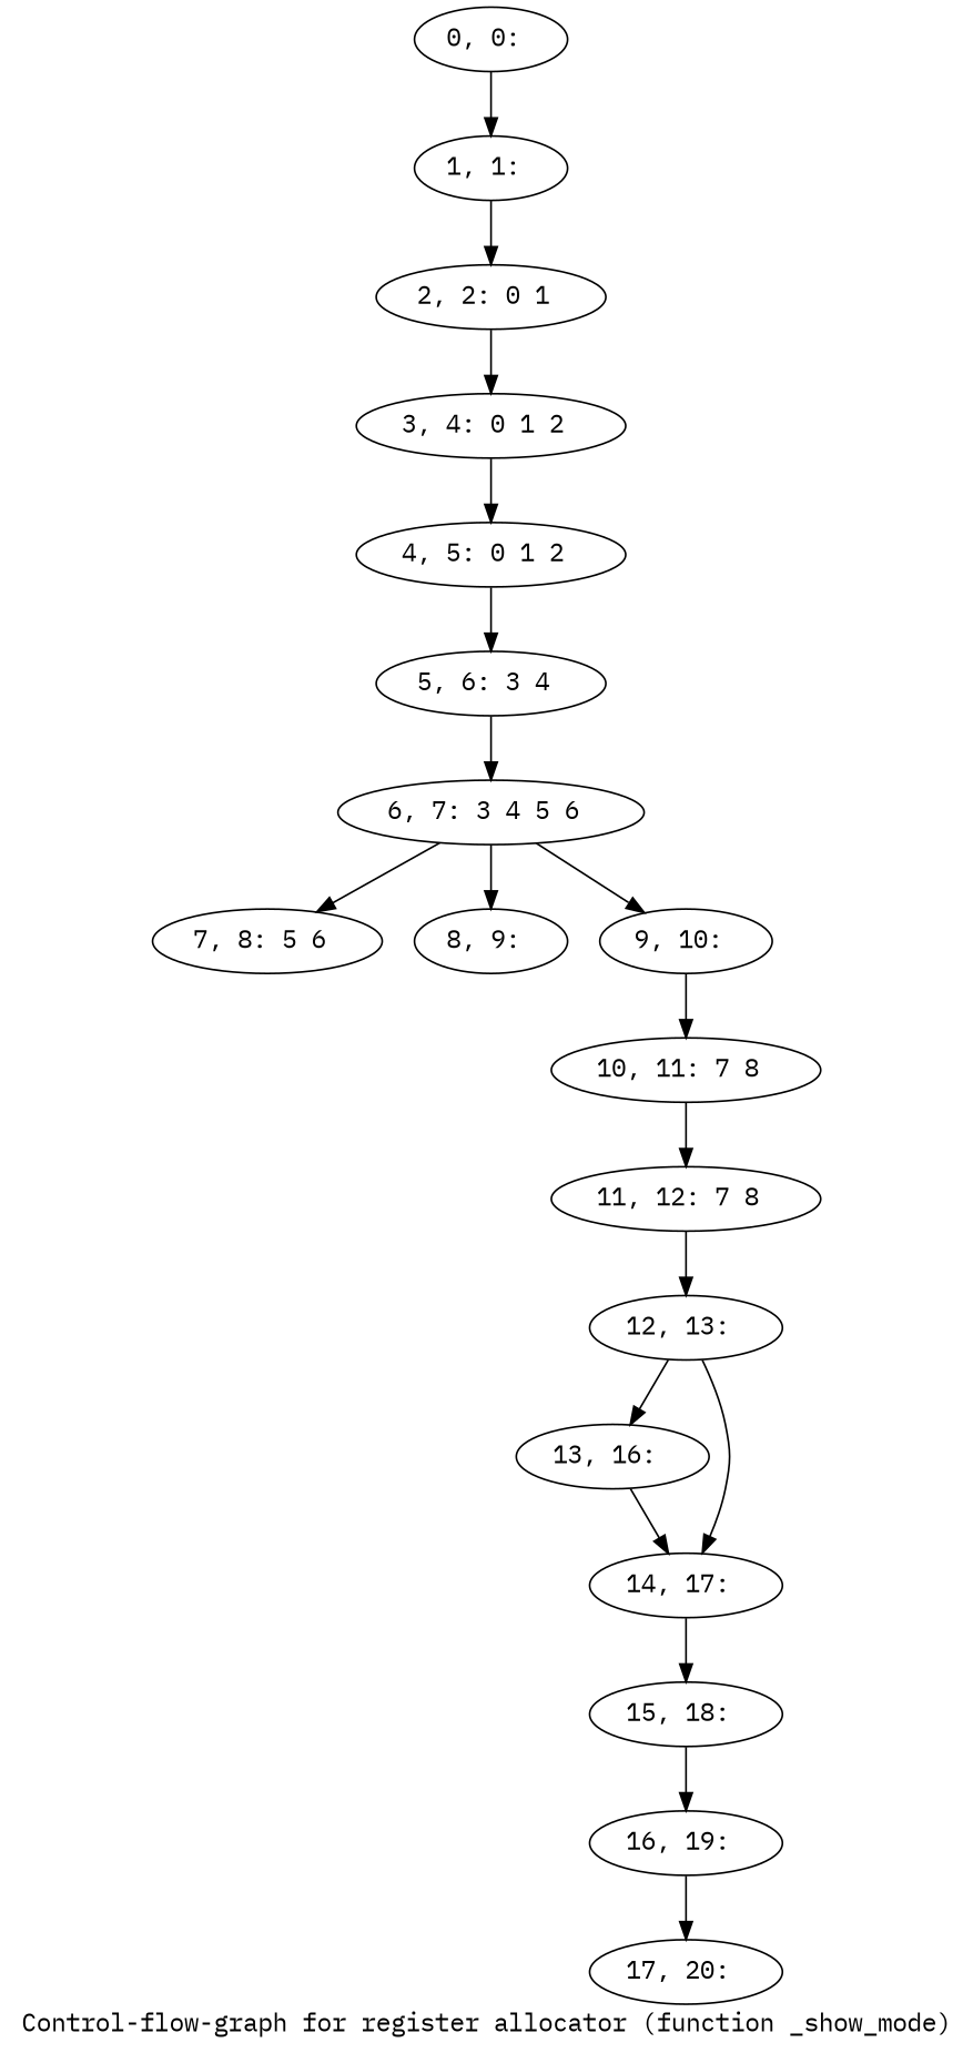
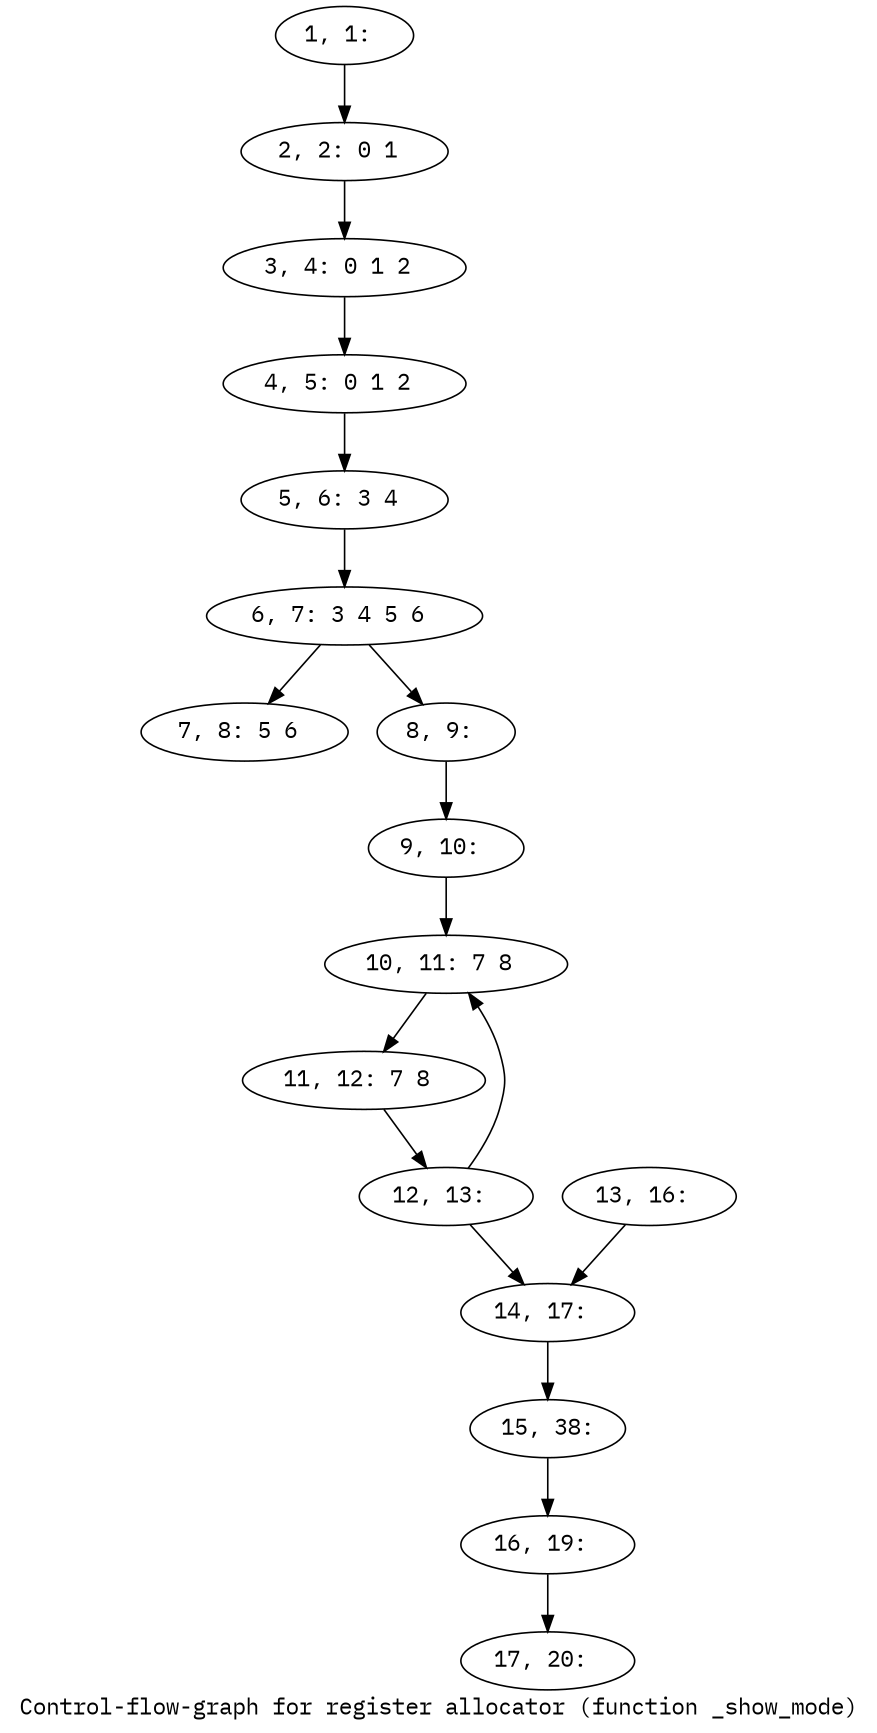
  digraph {
    fontname="IBM Plex Mono"
    label="Control-flow-graph for register allocator (function _show_mode)"
    node [fontname="IBM Plex Mono"]
    edge [fontname="IBM Plex Mono"]
-   n1 [label="0, 0: "]
    n2 [label="1, 1: "]
    n3 [label="2, 2: 0 1 "]
    n4 [label="3, 4: 0 1 2 "]
    n5 [label="4, 5: 0 1 2 "]
    n6 [label="5, 6: 3 4 "]
    n7 [label="6, 7: 3 4 5 6 "]
    n8 [label="7, 8: 5 6 "]
    n9 [label="8, 9: "]
    n10 [label="9, 10: "]
    n11 [label="10, 11: 7 8 "]
    n12 [label="11, 12: 7 8 "]
    n13 [label="12, 13: "]
    n14 [label="13, 16: "]
    n15 [label="14, 17: "]
-   n16 [label="15, 18: "]
+   n16 [label="15, 38:"]
    n17 [label="16, 19: "]
    n18 [label="17, 20: "]
-   n1 -> n2
    n2 -> n3
    n3 -> n4
    n4 -> n5
    n5 -> n6
    n6 -> n7
    n7 -> n8
    n7 -> n9
-   n7 -> n10
+   n9 -> n10
    n10 -> n11
    n11 -> n12
    n12 -> n13
-   n13 -> n14
+   n13 -> n11
    n13 -> n15
    n14 -> n15
    n15 -> n16
    n16 -> n17
    n17 -> n18
  }
